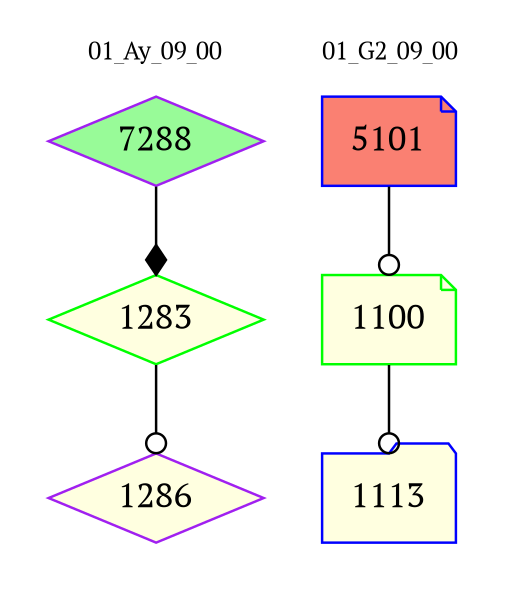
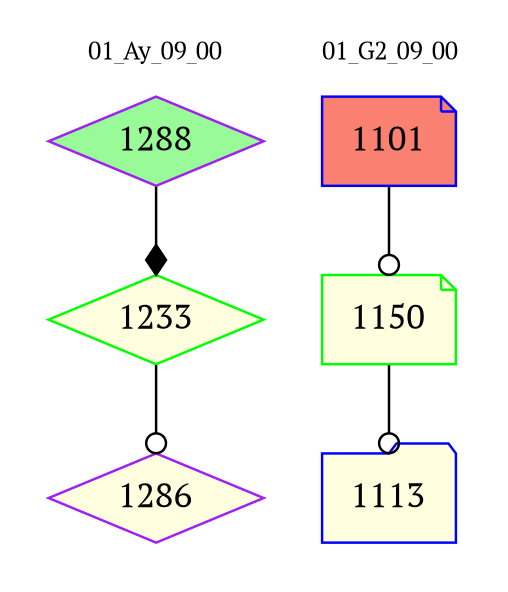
  digraph {
    fontname="PT Serif"
    node [color=purple fillcolor=lightyellow fontname="PT Serif" shape=diamond style=filled]
    edge [arrowhead=odot color=black fontname="PT Serif"]
-   n1 [fillcolor=palegreen label=7288]
-   n2 [color=green label=1283]
+   n1 [fillcolor=palegreen label=1288]
+   n2 [color=green label=1233]
    n3 [label=1286]
-   n4 [color=blue fillcolor=salmon label=5101 shape=note]
-   n5 [color=green label=1100 shape=note]
+   n4 [color=blue fillcolor=salmon label=1101 shape=note]
+   n5 [color=green label=1150 shape=note]
    n6 [color=blue label=1113 shape=folder]
    subgraph cluster_1 {
      color=white
      fontsize=10
      label="01_Ay_09_00"
      n1
      n2
      n3
    }
    subgraph cluster_2 {
      color=white
      fontsize=10
      label="01_G2_09_00"
      n4
      n5
      n6
    }
    n1 -> n2 [arrowhead=diamond]
    n2 -> n3
    n4 -> n5
    n5 -> n6
  }
